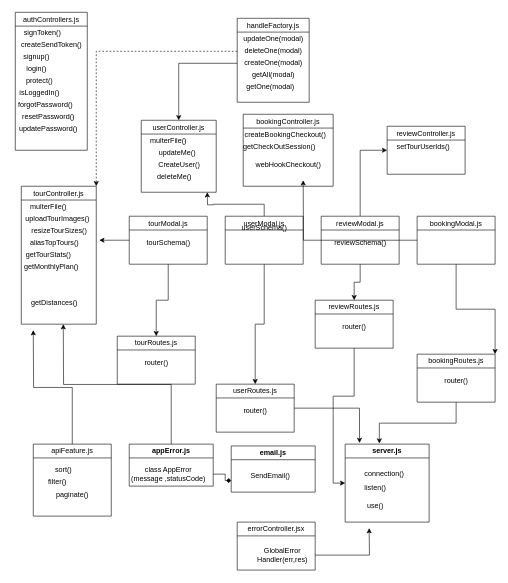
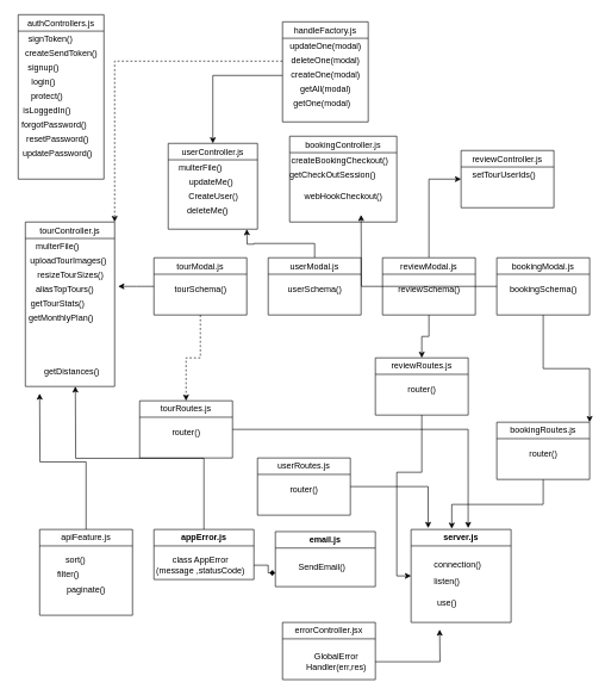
  <mxCell id="0" />
  <mxCell id="1" parent="0" />
  <mxCell id="2" value="&lt;span style=&quot;font-weight: 400; text-wrap: nowrap;&quot;&gt;authControllers.js&lt;/span&gt;" style="swimlane;whiteSpace=wrap;html=1;" parent="1" vertex="1"><mxGeometry x="25" y="20" width="120" height="230" as="geometry" /></mxCell>
  <mxCell id="3" value="signToken()" style="text;html=1;align=center;verticalAlign=middle;resizable=0;points=[];autosize=1;strokeColor=none;fillColor=none;" parent="2" vertex="1"><mxGeometry y="20" width="90" height="30" as="geometry" /></mxCell>
  <mxCell id="4" value="createSendToken()" style="text;html=1;align=center;verticalAlign=middle;resizable=0;points=[];autosize=1;strokeColor=none;fillColor=none;" parent="2" vertex="1"><mxGeometry y="40" width="120" height="30" as="geometry" /></mxCell>
  <mxCell id="5" value="signup()" style="text;html=1;align=center;verticalAlign=middle;resizable=0;points=[];autosize=1;strokeColor=none;fillColor=none;" parent="2" vertex="1"><mxGeometry y="60" width="70" height="30" as="geometry" /></mxCell>
  <mxCell id="6" value="login()" style="text;html=1;align=center;verticalAlign=middle;resizable=0;points=[];autosize=1;strokeColor=none;fillColor=none;" parent="2" vertex="1"><mxGeometry x="5" y="80" width="60" height="30" as="geometry" /></mxCell>
  <mxCell id="7" value="protect()" style="text;html=1;align=center;verticalAlign=middle;resizable=0;points=[];autosize=1;strokeColor=none;fillColor=none;" parent="2" vertex="1"><mxGeometry x="5" y="100" width="70" height="30" as="geometry" /></mxCell>
  <mxCell id="8" value="isLoggedIn()" style="text;html=1;align=center;verticalAlign=middle;resizable=0;points=[];autosize=1;strokeColor=none;fillColor=none;" parent="2" vertex="1"><mxGeometry x="-5" y="120" width="90" height="30" as="geometry" /></mxCell>
  <mxCell id="9" value="forgotPassword()" style="text;html=1;align=center;verticalAlign=middle;resizable=0;points=[];autosize=1;strokeColor=none;fillColor=none;" parent="2" vertex="1"><mxGeometry x="-5" y="140" width="110" height="30" as="geometry" /></mxCell>
  <mxCell id="10" value="resetPassword()" style="text;html=1;align=center;verticalAlign=middle;resizable=0;points=[];autosize=1;strokeColor=none;fillColor=none;" parent="2" vertex="1"><mxGeometry y="160" width="110" height="30" as="geometry" /></mxCell>
  <mxCell id="11" value="updatePassword()" style="text;html=1;align=center;verticalAlign=middle;resizable=0;points=[];autosize=1;strokeColor=none;fillColor=none;" parent="2" vertex="1"><mxGeometry x="-5" y="180" width="120" height="30" as="geometry" /></mxCell>
  <mxCell id="12" value="&lt;span style=&quot;font-weight: 400; text-wrap: nowrap;&quot;&gt;bookingController.js&lt;/span&gt;" style="swimlane;whiteSpace=wrap;html=1;" parent="1" vertex="1"><mxGeometry x="405" y="190" width="150" height="120" as="geometry" /></mxCell>
  <mxCell id="13" value="createBookingCheckout()" style="text;html=1;align=center;verticalAlign=middle;resizable=0;points=[];autosize=1;strokeColor=none;fillColor=none;" parent="12" vertex="1"><mxGeometry x="-10" y="20" width="160" height="30" as="geometry" /></mxCell>
  <mxCell id="14" value="getCheckOutSession()" style="text;html=1;align=center;verticalAlign=middle;resizable=0;points=[];autosize=1;strokeColor=none;fillColor=none;" parent="12" vertex="1"><mxGeometry x="-10" y="40" width="140" height="30" as="geometry" /></mxCell>
  <mxCell id="15" value="webHookCheckout()" style="text;html=1;align=center;verticalAlign=middle;resizable=0;points=[];autosize=1;strokeColor=none;fillColor=none;" parent="12" vertex="1"><mxGeometry x="10" y="70" width="130" height="30" as="geometry" /></mxCell>
  <mxCell id="16" value="&lt;span style=&quot;font-weight: 400; text-wrap: nowrap;&quot;&gt;handleFactory.js&lt;/span&gt;" style="swimlane;whiteSpace=wrap;html=1;" parent="1" vertex="1"><mxGeometry x="395" y="30" width="120" height="140" as="geometry" /></mxCell>
  <mxCell id="17" value="updateOne(modal)" style="text;html=1;align=center;verticalAlign=middle;resizable=0;points=[];autosize=1;strokeColor=none;fillColor=none;" parent="16" vertex="1"><mxGeometry y="20" width="120" height="30" as="geometry" /></mxCell>
  <mxCell id="18" value="deleteOne(modal)" style="text;html=1;align=center;verticalAlign=middle;resizable=0;points=[];autosize=1;strokeColor=none;fillColor=none;" parent="16" vertex="1"><mxGeometry y="40" width="120" height="30" as="geometry" /></mxCell>
  <mxCell id="19" value="createOne(modal)" style="text;html=1;align=center;verticalAlign=middle;resizable=0;points=[];autosize=1;strokeColor=none;fillColor=none;" parent="16" vertex="1"><mxGeometry y="60" width="120" height="30" as="geometry" /></mxCell>
  <mxCell id="20" value="getAll(modal)" style="text;html=1;align=center;verticalAlign=middle;resizable=0;points=[];autosize=1;strokeColor=none;fillColor=none;" parent="16" vertex="1"><mxGeometry x="15" y="80" width="90" height="30" as="geometry" /></mxCell>
  <mxCell id="21" value="getOne(modal)" style="text;html=1;align=center;verticalAlign=middle;resizable=0;points=[];autosize=1;strokeColor=none;fillColor=none;" parent="16" vertex="1"><mxGeometry x="5" y="100" width="100" height="30" as="geometry" /></mxCell>
  <mxCell id="22" value="&lt;span style=&quot;font-weight: 400; text-wrap: nowrap;&quot;&gt;errorController.jsx&lt;/span&gt;" style="swimlane;whiteSpace=wrap;html=1;" parent="1" vertex="1"><mxGeometry x="395" y="870" width="130" height="80" as="geometry" /></mxCell>
  <mxCell id="23" style="edgeStyle=orthogonalEdgeStyle;rounded=0;orthogonalLoop=1;jettySize=auto;html=1;" parent="22" source="24" edge="1"><mxGeometry relative="1" as="geometry"><mxPoint x="220" y="10" as="targetPoint" /></mxGeometry></mxCell>
  <mxCell id="24" value="GlobalError&lt;div&gt;Handler(err,res)&lt;/div&gt;" style="text;html=1;align=center;verticalAlign=middle;resizable=0;points=[];autosize=1;strokeColor=none;fillColor=none;" parent="22" vertex="1"><mxGeometry x="20" y="35" width="110" height="40" as="geometry" /></mxCell>
  <mxCell id="25" value="&lt;span style=&quot;font-weight: 400; text-wrap: nowrap;&quot;&gt;reviewController.js&lt;/span&gt;" style="swimlane;whiteSpace=wrap;html=1;" parent="1" vertex="1"><mxGeometry x="645" y="210" width="130" height="80" as="geometry" /></mxCell>
  <mxCell id="26" value="setTourUserIds()" style="text;html=1;align=center;verticalAlign=middle;resizable=0;points=[];autosize=1;strokeColor=none;fillColor=none;" parent="25" vertex="1"><mxGeometry x="5" y="20" width="110" height="30" as="geometry" /></mxCell>
  <mxCell id="27" value="&lt;span style=&quot;font-weight: 400; text-wrap: nowrap;&quot;&gt;tourController.js&lt;/span&gt;" style="swimlane;whiteSpace=wrap;html=1;" parent="1" vertex="1"><mxGeometry x="35" y="310" width="125" height="230" as="geometry" /></mxCell>
  <mxCell id="28" value="multerFile()" style="text;html=1;align=center;verticalAlign=middle;resizable=0;points=[];autosize=1;strokeColor=none;fillColor=none;" parent="27" vertex="1"><mxGeometry x="5" y="20" width="80" height="30" as="geometry" /></mxCell>
  <mxCell id="29" value="uploadTourImages()" style="text;html=1;align=center;verticalAlign=middle;resizable=0;points=[];autosize=1;strokeColor=none;fillColor=none;" parent="27" vertex="1"><mxGeometry x="-5" y="40" width="130" height="30" as="geometry" /></mxCell>
  <mxCell id="30" value="resizeTourSizes()" style="text;html=1;align=center;verticalAlign=middle;resizable=0;points=[];autosize=1;strokeColor=none;fillColor=none;" parent="27" vertex="1"><mxGeometry x="2.5" y="60" width="120" height="30" as="geometry" /></mxCell>
  <mxCell id="31" value="aliasTopTours()" style="text;html=1;align=center;verticalAlign=middle;resizable=0;points=[];autosize=1;strokeColor=none;fillColor=none;" parent="27" vertex="1"><mxGeometry x="5" y="80" width="100" height="30" as="geometry" /></mxCell>
  <mxCell id="32" value="getTourStats()" style="text;html=1;align=center;verticalAlign=middle;resizable=0;points=[];autosize=1;strokeColor=none;fillColor=none;" parent="27" vertex="1"><mxGeometry x="-5" y="100" width="100" height="30" as="geometry" /></mxCell>
  <mxCell id="33" value="getMonthlyPlan()" style="text;html=1;align=center;verticalAlign=middle;resizable=0;points=[];autosize=1;strokeColor=none;fillColor=none;" parent="27" vertex="1"><mxGeometry x="-5" y="120" width="110" height="30" as="geometry" /></mxCell>
- <mxCell id="34" value="getDistances()" style="text;html=1;align=center;verticalAlign=middle;resizable=0;points=[];autosize=1;strokeColor=none;fillColor=none;" parent="27" vertex="1"><mxGeometry x="5" y="180" width="100" height="30" as="geometry" /></mxCell>
+ <mxCell id="34" value="getDistances()" style="text;html=1;align=center;verticalAlign=middle;resizable=0;points=[];autosize=1;strokeColor=none;fillColor=none;" parent="27" vertex="1"><mxGeometry x="15" y="195" width="100" height="30" as="geometry" /></mxCell>
  <mxCell id="35" value="&lt;span style=&quot;font-weight: 400; text-wrap: nowrap;&quot;&gt;userController.js&lt;/span&gt;" style="swimlane;whiteSpace=wrap;html=1;" parent="1" vertex="1"><mxGeometry x="235" y="200" width="125" height="120" as="geometry" /></mxCell>
  <mxCell id="36" value="multerFile()" style="text;html=1;align=center;verticalAlign=middle;resizable=0;points=[];autosize=1;strokeColor=none;fillColor=none;" parent="35" vertex="1"><mxGeometry x="5" y="20" width="80" height="30" as="geometry" /></mxCell>
  <mxCell id="37" value="updateMe()" style="text;html=1;align=center;verticalAlign=middle;resizable=0;points=[];autosize=1;strokeColor=none;fillColor=none;" parent="35" vertex="1"><mxGeometry x="20" y="40" width="80" height="30" as="geometry" /></mxCell>
  <mxCell id="38" value="CreateUser()" style="text;html=1;align=center;verticalAlign=middle;resizable=0;points=[];autosize=1;strokeColor=none;fillColor=none;" parent="35" vertex="1"><mxGeometry x="17.5" y="60" width="90" height="30" as="geometry" /></mxCell>
  <mxCell id="39" value="deleteMe()" style="text;html=1;align=center;verticalAlign=middle;resizable=0;points=[];autosize=1;strokeColor=none;fillColor=none;" parent="35" vertex="1"><mxGeometry x="15" y="80" width="80" height="30" as="geometry" /></mxCell>
- <mxCell id="40" style="edgeStyle=orthogonalEdgeStyle;rounded=0;orthogonalLoop=1;jettySize=auto;html=1;" parent="1" source="42" target="56" edge="1"><mxGeometry relative="1" as="geometry" /></mxCell>
+ <mxCell id="40" style="edgeStyle=orthogonalEdgeStyle;rounded=0;orthogonalLoop=1;jettySize=auto;html=1;dashed=1;" parent="1" source="42" target="56" edge="1"><mxGeometry relative="1" as="geometry" /></mxCell>
  <mxCell id="41" style="edgeStyle=orthogonalEdgeStyle;rounded=0;orthogonalLoop=1;jettySize=auto;html=1;" parent="1" source="42" edge="1"><mxGeometry relative="1" as="geometry"><mxPoint x="165" y="400" as="targetPoint" /></mxGeometry></mxCell>
  <mxCell id="42" value="&lt;span style=&quot;font-weight: 400; text-wrap: nowrap;&quot;&gt;tourModal.js&lt;/span&gt;" style="swimlane;whiteSpace=wrap;html=1;" parent="1" vertex="1"><mxGeometry x="215" y="360" width="130" height="80" as="geometry" /></mxCell>
  <mxCell id="43" value="tourSchema()" style="text;html=1;align=center;verticalAlign=middle;resizable=0;points=[];autosize=1;strokeColor=none;fillColor=none;" parent="42" vertex="1"><mxGeometry x="15" y="30" width="100" height="30" as="geometry" /></mxCell>
- <mxCell id="44" style="edgeStyle=orthogonalEdgeStyle;rounded=0;orthogonalLoop=1;jettySize=auto;html=1;" parent="1" source="46" target="58" edge="1"><mxGeometry relative="1" as="geometry" /></mxCell>
  <mxCell id="45" style="edgeStyle=orthogonalEdgeStyle;rounded=0;orthogonalLoop=1;jettySize=auto;html=1;exitX=0.5;exitY=0;exitDx=0;exitDy=0;" parent="1" source="46" edge="1"><mxGeometry relative="1" as="geometry"><mxPoint x="345" y="320" as="targetPoint" /></mxGeometry></mxCell>
  <mxCell id="46" value="&lt;span style=&quot;font-weight: 400; text-wrap: nowrap;&quot;&gt;userModal.js&lt;/span&gt;" style="swimlane;whiteSpace=wrap;html=1;" parent="1" vertex="1"><mxGeometry x="375" y="360" width="130" height="80" as="geometry" /></mxCell>
- <mxCell id="47" value="userSchema()" style="text;html=1;align=center;verticalAlign=middle;resizable=0;points=[];autosize=1;strokeColor=none;fillColor=none;" parent="46" vertex="1"><mxGeometry x="15" y="5" width="100" height="30" as="geometry" /></mxCell>
+ <mxCell id="47" value="userSchema()" style="text;html=1;align=center;verticalAlign=middle;resizable=0;points=[];autosize=1;strokeColor=none;fillColor=none;" parent="46" vertex="1"><mxGeometry x="15" y="30" width="100" height="30" as="geometry" /></mxCell>
  <mxCell id="48" style="edgeStyle=orthogonalEdgeStyle;rounded=0;orthogonalLoop=1;jettySize=auto;html=1;entryX=0.5;entryY=0;entryDx=0;entryDy=0;" parent="1" source="50" target="61" edge="1"><mxGeometry relative="1" as="geometry" /></mxCell>
  <mxCell id="49" style="edgeStyle=orthogonalEdgeStyle;rounded=0;orthogonalLoop=1;jettySize=auto;html=1;entryX=0;entryY=0.5;entryDx=0;entryDy=0;" parent="1" source="50" target="25" edge="1"><mxGeometry relative="1" as="geometry" /></mxCell>
  <mxCell id="50" value="&lt;span style=&quot;font-weight: 400; text-wrap: nowrap;&quot;&gt;reviewModal.js&lt;/span&gt;" style="swimlane;whiteSpace=wrap;html=1;" parent="1" vertex="1"><mxGeometry x="535" y="360" width="130" height="80" as="geometry" /></mxCell>
  <mxCell id="51" value="reviewSchema()" style="text;html=1;align=center;verticalAlign=middle;resizable=0;points=[];autosize=1;strokeColor=none;fillColor=none;" parent="50" vertex="1"><mxGeometry x="10" y="30" width="110" height="30" as="geometry" /></mxCell>
  <mxCell id="52" style="edgeStyle=orthogonalEdgeStyle;rounded=0;orthogonalLoop=1;jettySize=auto;html=1;entryX=1;entryY=0;entryDx=0;entryDy=0;" parent="1" source="54" target="63" edge="1"><mxGeometry relative="1" as="geometry" /></mxCell>
  <mxCell id="53" style="edgeStyle=orthogonalEdgeStyle;rounded=0;orthogonalLoop=1;jettySize=auto;html=1;" parent="1" source="54" edge="1"><mxGeometry relative="1" as="geometry"><mxPoint x="505" y="300" as="targetPoint" /></mxGeometry></mxCell>
  <mxCell id="54" value="&lt;span style=&quot;font-weight: 400; text-wrap: nowrap;&quot;&gt;bookingModal.js&lt;/span&gt;" style="swimlane;whiteSpace=wrap;html=1;" parent="1" vertex="1"><mxGeometry x="695" y="360" width="130" height="80" as="geometry" /></mxCell>
+ <mxCell id="55" value="bookingSchema()" style="text;html=1;align=center;verticalAlign=middle;resizable=0;points=[];autosize=1;strokeColor=none;fillColor=none;" parent="54" vertex="1"><mxGeometry x="5" y="30" width="120" height="30" as="geometry" /></mxCell>
  <mxCell id="56" value="&lt;span style=&quot;font-weight: 400; text-wrap: nowrap;&quot;&gt;tourRoutes.js&lt;/span&gt;" style="swimlane;whiteSpace=wrap;html=1;" parent="1" vertex="1"><mxGeometry x="195" y="560" width="130" height="80" as="geometry" /></mxCell>
  <mxCell id="57" value="router()" style="text;html=1;align=center;verticalAlign=middle;resizable=0;points=[];autosize=1;strokeColor=none;fillColor=none;" parent="56" vertex="1"><mxGeometry x="35" y="30" width="60" height="30" as="geometry" /></mxCell>
  <mxCell id="58" value="&lt;span style=&quot;font-weight: 400; text-wrap: nowrap;&quot;&gt;userRoutes.js&lt;/span&gt;" style="swimlane;whiteSpace=wrap;html=1;" parent="1" vertex="1"><mxGeometry x="360" y="640" width="130" height="80" as="geometry" /></mxCell>
  <mxCell id="59" value="router()" style="text;html=1;align=center;verticalAlign=middle;resizable=0;points=[];autosize=1;strokeColor=none;fillColor=none;" parent="58" vertex="1"><mxGeometry x="35" y="30" width="60" height="30" as="geometry" /></mxCell>
  <mxCell id="60" style="edgeStyle=orthogonalEdgeStyle;rounded=0;orthogonalLoop=1;jettySize=auto;html=1;entryX=0;entryY=0.5;entryDx=0;entryDy=0;" parent="1" source="61" target="75" edge="1"><mxGeometry relative="1" as="geometry" /></mxCell>
  <mxCell id="61" value="&lt;span style=&quot;font-weight: 400; text-wrap: nowrap;&quot;&gt;reviewRoutes.js&lt;/span&gt;" style="swimlane;whiteSpace=wrap;html=1;" parent="1" vertex="1"><mxGeometry x="525" y="500" width="130" height="80" as="geometry" /></mxCell>
  <mxCell id="62" value="router()" style="text;html=1;align=center;verticalAlign=middle;resizable=0;points=[];autosize=1;strokeColor=none;fillColor=none;" parent="61" vertex="1"><mxGeometry x="35" y="30" width="60" height="30" as="geometry" /></mxCell>
  <mxCell id="63" value="&lt;span style=&quot;font-weight: 400; text-wrap: nowrap;&quot;&gt;bookingRoutes.js&lt;/span&gt;" style="swimlane;whiteSpace=wrap;html=1;" parent="1" vertex="1"><mxGeometry x="695" y="590" width="130" height="80" as="geometry" /></mxCell>
  <mxCell id="64" value="router()" style="text;html=1;align=center;verticalAlign=middle;resizable=0;points=[];autosize=1;strokeColor=none;fillColor=none;" parent="63" vertex="1"><mxGeometry x="35" y="30" width="60" height="30" as="geometry" /></mxCell>
  <mxCell id="65" style="edgeStyle=orthogonalEdgeStyle;rounded=0;orthogonalLoop=1;jettySize=auto;html=1;" parent="1" source="66" edge="1"><mxGeometry relative="1" as="geometry"><mxPoint x="55" y="550" as="targetPoint" /></mxGeometry></mxCell>
  <mxCell id="66" value="&lt;span style=&quot;font-weight: 400; text-wrap: nowrap;&quot;&gt;apiFeature.js&lt;/span&gt;" style="swimlane;whiteSpace=wrap;html=1;" parent="1" vertex="1"><mxGeometry x="55" y="740" width="130" height="120" as="geometry" /></mxCell>
  <mxCell id="67" value="sort()" style="text;html=1;align=center;verticalAlign=middle;resizable=0;points=[];autosize=1;strokeColor=none;fillColor=none;" parent="1" vertex="1"><mxGeometry x="80" y="768" width="50" height="30" as="geometry" /></mxCell>
  <mxCell id="68" value="filter()" style="text;html=1;align=center;verticalAlign=middle;resizable=0;points=[];autosize=1;strokeColor=none;fillColor=none;" parent="1" vertex="1"><mxGeometry x="70" y="788" width="50" height="30" as="geometry" /></mxCell>
  <mxCell id="69" value="paginate()" style="text;html=1;align=center;verticalAlign=middle;resizable=0;points=[];autosize=1;strokeColor=none;fillColor=none;" parent="1" vertex="1"><mxGeometry x="80" y="810" width="80" height="30" as="geometry" /></mxCell>
  <mxCell id="70" style="edgeStyle=orthogonalEdgeStyle;rounded=0;orthogonalLoop=1;jettySize=auto;html=1;exitX=0.5;exitY=0;exitDx=0;exitDy=0;" parent="1" source="71" edge="1"><mxGeometry relative="1" as="geometry"><mxPoint x="105" y="540" as="targetPoint" /></mxGeometry></mxCell>
  <mxCell id="71" value="appError.js" style="swimlane;whiteSpace=wrap;html=1;" parent="1" vertex="1"><mxGeometry x="215" y="740" width="140" height="70" as="geometry" /></mxCell>
  <mxCell id="72" value="class AppError&lt;div&gt;(message ,statusCode)&lt;/div&gt;" style="text;html=1;align=center;verticalAlign=middle;resizable=0;points=[];autosize=1;strokeColor=none;fillColor=none;" parent="71" vertex="1"><mxGeometry x="-10" y="30" width="150" height="40" as="geometry" /></mxCell>
  <mxCell id="73" value="email.js" style="swimlane;whiteSpace=wrap;html=1;" parent="1" vertex="1"><mxGeometry x="385" y="743" width="140" height="77" as="geometry" /></mxCell>
  <mxCell id="74" value="SendEmail()" style="text;html=1;align=center;verticalAlign=middle;resizable=0;points=[];autosize=1;strokeColor=none;fillColor=none;" parent="73" vertex="1"><mxGeometry x="20" y="35" width="90" height="30" as="geometry" /></mxCell>
  <mxCell id="75" value="server.js" style="swimlane;whiteSpace=wrap;html=1;" parent="1" vertex="1"><mxGeometry x="575" y="740" width="140" height="130" as="geometry" /></mxCell>
  <mxCell id="76" value="connection()" style="text;html=1;align=center;verticalAlign=middle;resizable=0;points=[];autosize=1;strokeColor=none;fillColor=none;" parent="75" vertex="1"><mxGeometry x="20" y="35" width="90" height="30" as="geometry" /></mxCell>
  <mxCell id="77" value="listen()" style="text;html=1;align=center;verticalAlign=middle;resizable=0;points=[];autosize=1;strokeColor=none;fillColor=none;" parent="1" vertex="1"><mxGeometry x="595" y="798" width="60" height="30" as="geometry" /></mxCell>
  <mxCell id="78" value="use()" style="text;html=1;align=center;verticalAlign=middle;resizable=0;points=[];autosize=1;strokeColor=none;fillColor=none;" parent="1" vertex="1"><mxGeometry x="600" y="828" width="50" height="30" as="geometry" /></mxCell>
+ <mxCell id="79" style="edgeStyle=orthogonalEdgeStyle;rounded=0;orthogonalLoop=1;jettySize=auto;html=1;entryX=0.571;entryY=-0.015;entryDx=0;entryDy=0;entryPerimeter=0;" parent="1" source="56" target="75" edge="1"><mxGeometry relative="1" as="geometry" /></mxCell>
  <mxCell id="80" style="edgeStyle=orthogonalEdgeStyle;rounded=0;orthogonalLoop=1;jettySize=auto;html=1;entryX=0.407;entryY=-0.008;entryDx=0;entryDy=0;entryPerimeter=0;" parent="1" source="63" target="75" edge="1"><mxGeometry relative="1" as="geometry" /></mxCell>
  <mxCell id="81" style="edgeStyle=orthogonalEdgeStyle;rounded=0;orthogonalLoop=1;jettySize=auto;html=1;exitX=1;exitY=0.5;exitDx=0;exitDy=0;entryX=0.171;entryY=-0.015;entryDx=0;entryDy=0;entryPerimeter=0;" parent="1" source="58" target="75" edge="1"><mxGeometry relative="1" as="geometry" /></mxCell>
  <mxCell id="82" style="edgeStyle=orthogonalEdgeStyle;rounded=0;orthogonalLoop=1;jettySize=auto;html=1;entryX=0;entryY=0.75;entryDx=0;entryDy=0;endArrow=diamond;" parent="1" source="72" target="73" edge="1"><mxGeometry relative="1" as="geometry" /></mxCell>
  <mxCell id="83" style="edgeStyle=orthogonalEdgeStyle;rounded=0;orthogonalLoop=1;jettySize=auto;html=1;entryX=1;entryY=0;entryDx=0;entryDy=0;dashed=1;" parent="1" source="18" target="27" edge="1"><mxGeometry relative="1" as="geometry" /></mxCell>
  <mxCell id="84" style="edgeStyle=orthogonalEdgeStyle;rounded=0;orthogonalLoop=1;jettySize=auto;html=1;entryX=0.5;entryY=0;entryDx=0;entryDy=0;" parent="1" source="19" target="35" edge="1"><mxGeometry relative="1" as="geometry" /></mxCell>
